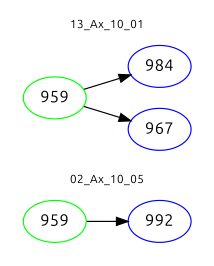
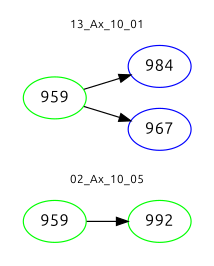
  digraph {
    fontname=Ubuntu
    rankdir=LR
    node [color=blue fontname=Ubuntu]
    edge [color=black fontname=Ubuntu]
    n1 [color=green label=959]
-   n2 [label=992]
+   n2 [color=green label=992]
    n3 [color=green label=959]
    n4 [label=967]
    n5 [label=984]
    subgraph cluster_1 {
      color=white
      fontsize=10
      label="02_Ax_10_05"
      n1
      n2
    }
    subgraph cluster_2 {
      color=white
      fontsize=10
      label="13_Ax_10_01"
      n3
      n4
      n5
    }
    n1 -> n2
    n3 -> n4
    n3 -> n5
  }
